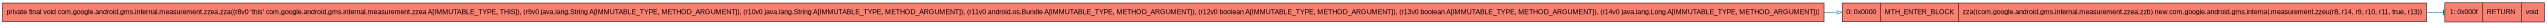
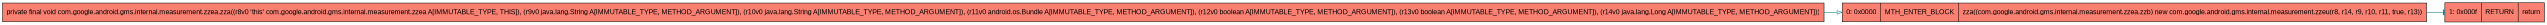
  digraph {
    rankdir=LR
    fontname="Liberation Sans"
    node [shape=record style=filled fillcolor=salmon fontname="Liberation Sans"]
    edge [color=teal fontname="Liberation Sans"]
    n1 [label="{0\:\ 0x0000|MTH_ENTER_BLOCK\l|zza((com.google.android.gms.internal.measurement.zzea.zzb) new com.google.android.gms.internal.measurement.zzeu(r8, r14, r9, r10, r11, true, r13))\l}"]
-   n2 [label="{1\:\ 0x000f|RETURN\l|void\l}"]
+   n2 [label="{1\:\ 0x000f|RETURN\l|return\l}"]
    n3 [label="{private final void com.google.android.gms.internal.measurement.zzea.zza((r8v0 'this' com.google.android.gms.internal.measurement.zzea A[IMMUTABLE_TYPE, THIS]), (r9v0 java.lang.String A[IMMUTABLE_TYPE, METHOD_ARGUMENT]), (r10v0 java.lang.String A[IMMUTABLE_TYPE, METHOD_ARGUMENT]), (r11v0 android.os.Bundle A[IMMUTABLE_TYPE, METHOD_ARGUMENT]), (r12v0 boolean A[IMMUTABLE_TYPE, METHOD_ARGUMENT]), (r13v0 boolean A[IMMUTABLE_TYPE, METHOD_ARGUMENT]), (r14v0 java.lang.Long A[IMMUTABLE_TYPE, METHOD_ARGUMENT])) }"]
    n1 -> n2 [arrowhead=tee]
    n3 -> n1 [arrowhead=onormal]
  }
